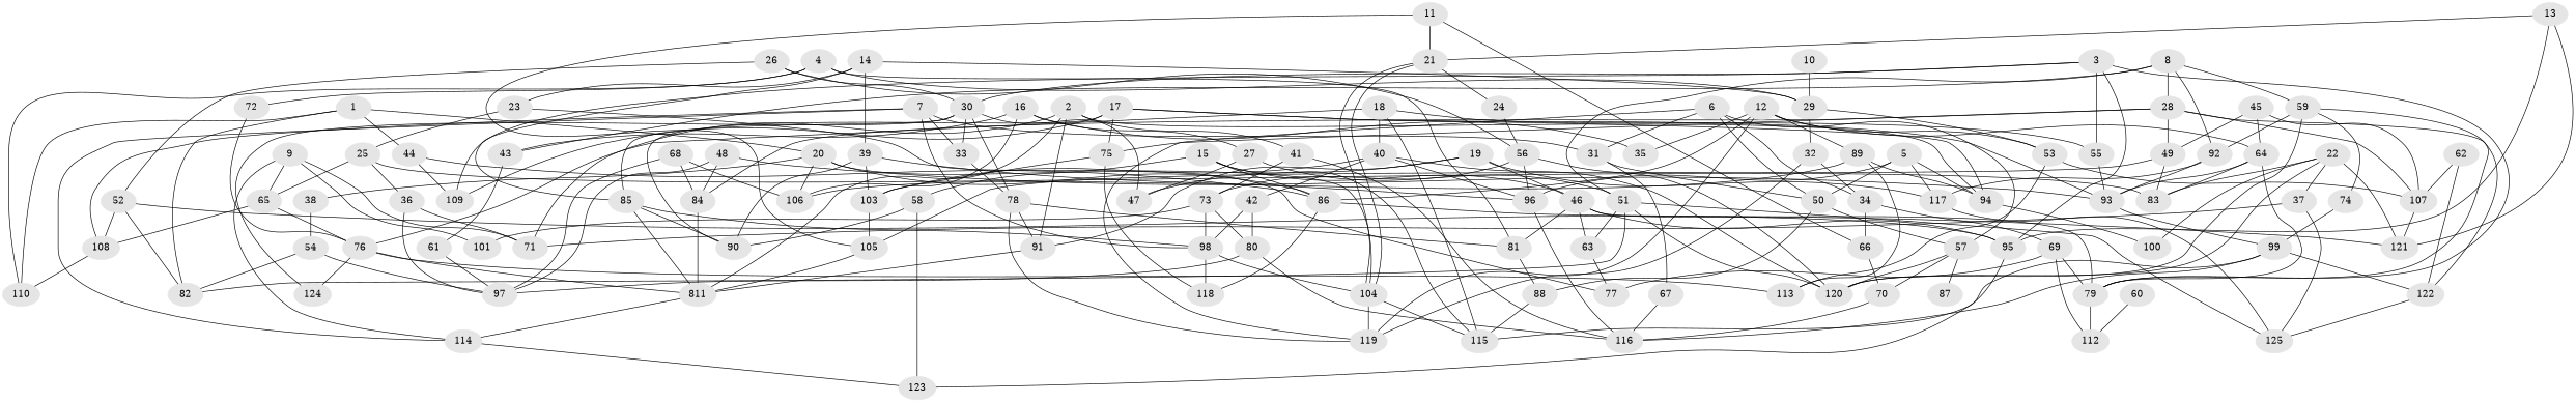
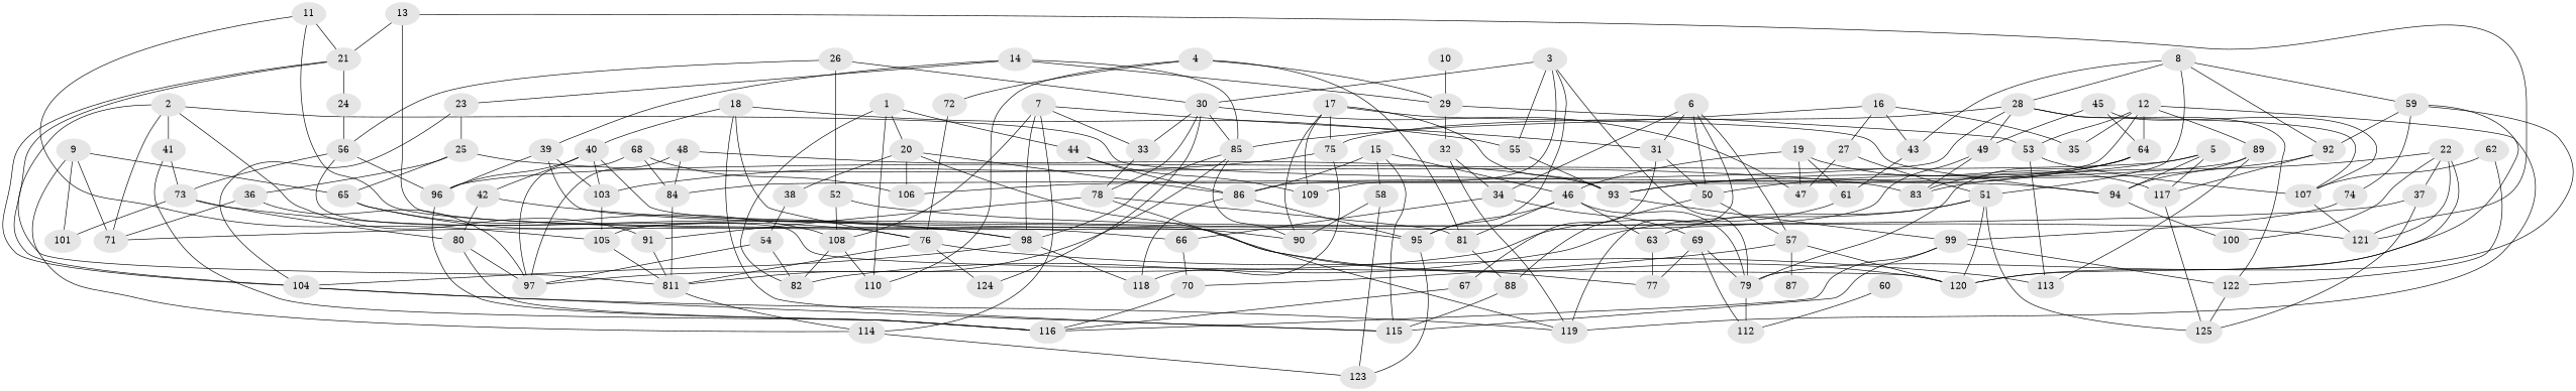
  graph {
    node [color=gray90 style=filled]
    1
    20
    44
    82
    110
    86
    38
    77
    106
    109
    2
    41
    71
    91
    94
    n16 [label=811]
    73
    116
    100
    114
    3
    30
    55
    79
    95
    33
    85
    47
    78
    124
    93
    112
    123
    4
    29
    72
    81
    53
    32
    76
    88
    5
    50
    96
    117
    57
    125
    6
    31
    34
    119
    67
    66
    69
    120
    70
    87
    7
    98
    108
    104
    118
    8
    28
    43
    51
    59
    92
    75
    49
    84
    107
    122
    61
    63
    74
    9
    65
    101
    10
    113
    11
    21
    105
    24
    12
    35
    64
    89
    83
    13
    121
    14
    23
    39
    25
    90
    103
    15
    46
    58
    115
    16
    27
    17
    99
    18
    40
    42
    19
    54
    56
    22
    37
    36
    97
    26
    52
    80
    45
    48
    60
    62
    68
    1 -- 20
    1 -- 44
    1 -- 82
    1 -- 110
    20 -- 86
    20 -- 38
    20 -- 77
    20 -- 106
    44 -- 86
    44 -- 109
    86 -- 95
    86 -- 118
    38 -- 54
    2 -- 41
    2 -- 71
    2 -- 91
    2 -- 94
    2 -- n16
    41 -- 73
    41 -- 116
    91 -- n16
    94 -- 100
    n16 -- 114
    73 -- 98
    73 -- 101
    73 -- 80
    114 -- 123
    3 -- 109
    3 -- 30
    3 -- 55
    3 -- 79
    3 -- 95
    30 -- 33
    30 -- 85
    30 -- 47
    30 -- 78
    30 -- 124
    55 -- 93
    79 -- 112
    95 -- 123
    33 -- 78
    85 -- n16
    85 -- 98
    85 -- 90
    78 -- 91
    78 -- 81
    78 -- 119
    93 -- 99
    4 -- 110
    4 -- 29
    4 -- 72
    4 -- 81
    29 -- 53
    29 -- 32
    72 -- 76
    81 -- 88
    53 -- 107
    53 -- 113
    32 -- 34
    32 -- 119
    76 -- n16
    76 -- 124
    76 -- 113
    88 -- 115
    5 -- 94
    5 -- 50
    5 -- 96
    5 -- 117
    50 -- 88
    50 -- 57
    96 -- 116
    117 -- 125
    57 -- 120
    57 -- 70
    57 -- 87
    6 -- 50
    6 -- 57
    6 -- 31
    6 -- 34
    6 -- 119
    31 -- 50
    31 -- 67
    34 -- 66
    34 -- 69
    67 -- 116
    66 -- 70
    69 -- 77
    69 -- 79
    69 -- 112
    70 -- 116
    7 -- 114
    7 -- 33
    7 -- 31
    7 -- 98
    7 -- 108
    98 -- 104
    98 -- 118
    108 -- 110
    104 -- 119
    104 -- 115
    8 -- 28
    8 -- 43
    8 -- 51
    8 -- 59
    8 -- 92
    28 -- 75
    28 -- 49
    28 -- 84
    28 -- 107
    28 -- 122
    43 -- 61
    51 -- 82
    51 -- 125
    51 -- 120
    51 -- 63
    59 -- 79
    59 -- 120
    59 -- 92
    59 -- 74
    92 -- 93
    92 -- 117
    75 -- 118
    75 -- 103
    49 -- 105
    49 -- 83
    84 -- n16
    107 -- 121
    122 -- 125
    61 -- 97
    63 -- 77
    74 -- 99
    9 -- 71
    9 -- 114
    9 -- 65
    9 -- 101
    65 -- 76
    65 -- 108
    10 -- 29
    11 -- 66
    11 -- 21
    11 -- 105
    21 -- 104
    21 -- 104
    21 -- 24
    105 -- n16
    24 -- 56
    12 -- 86
    12 -- 53
    12 -- 119
    12 -- 35
    12 -- 64
    12 -- 89
    64 -- 79
    64 -- 93
    64 -- 83
    89 -- 106
    89 -- 94
    89 -- 113
    13 -- 95
    13 -- 21
    13 -- 121
    14 -- 85
    14 -- 29
    14 -- 23
    14 -- 39
    23 -- 104
    23 -- 25
    39 -- 96
    39 -- 90
    39 -- 103
    25 -- 65
    25 -- 83
    25 -- 36
    103 -- 105
    15 -- 86
    15 -- 46
    15 -- 58
    15 -- 115
    46 -- 79
    46 -- 95
    46 -- 81
    46 -- 63
    58 -- 123
    58 -- 90
-   16 -- 106
+   16 -- 85
    16 -- 43
    16 -- 35
    16 -- 27
    27 -- 47
    27 -- 51
    17 -- 109
    17 -- 94
    17 -- 93
    17 -- 75
    17 -- 90
    99 -- 116
    99 -- 122
    99 -- 115
    18 -- 55
    18 -- 76
    18 -- 115
    18 -- 40
    40 -- 96
    40 -- 120
    40 -- 103
    40 -- 42
    42 -- 98
    42 -- 80
-   19 -- 91
+   19 -- 61
    19 -- 47
    19 -- 117
    19 -- 46
    54 -- 82
    54 -- 97
    56 -- 73
    56 -- 96
    56 -- 120
    22 -- 100
    22 -- 120
    22 -- 83
    22 -- 121
    22 -- 37
    37 -- 71
    37 -- 125
    36 -- 71
    36 -- 97
    26 -- 30
    26 -- 56
    26 -- 52
-   52 -- 82
+   108 -- 82
    52 -- 108
    52 -- 121
    80 -- 116
    80 -- 97
    45 -- 49
    45 -- 107
    45 -- 64
    48 -- 93
    48 -- 84
    48 -- 97
    60 -- 112
    62 -- 107
    62 -- 122
    68 -- 106
    68 -- 84
    68 -- 97
  }
